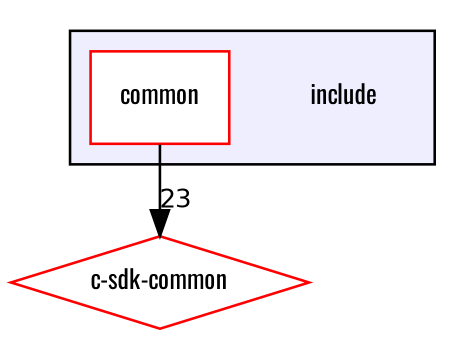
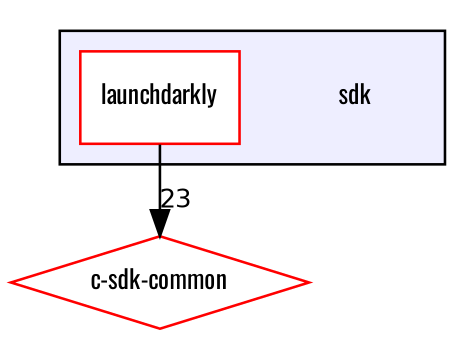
  digraph {
    compound=true
    fontname=Oswald
    node [fontname=Oswald fontsize=10 color=red fillcolor=white style=filled]
-   n1 [label=include shape=plaintext color="" fillcolor="" style=""]
-   n2 [label=common shape=box]
+   n1 [label=sdk shape=plaintext color="" fillcolor="" style=""]
+   n2 [label=launchdarkly shape=box]
    n3 [label="c-sdk-common" shape=diamond]
    subgraph cluster_1 {
      bgcolor="#eeeeff"
      pencolor=black
      n1
      n2
    }
    n2 -> n3 [headlabel=23 labeldistance=1.5 labelfontname=Helvetica labelfontsize=10 color=black fontname=Oswald]
  }
